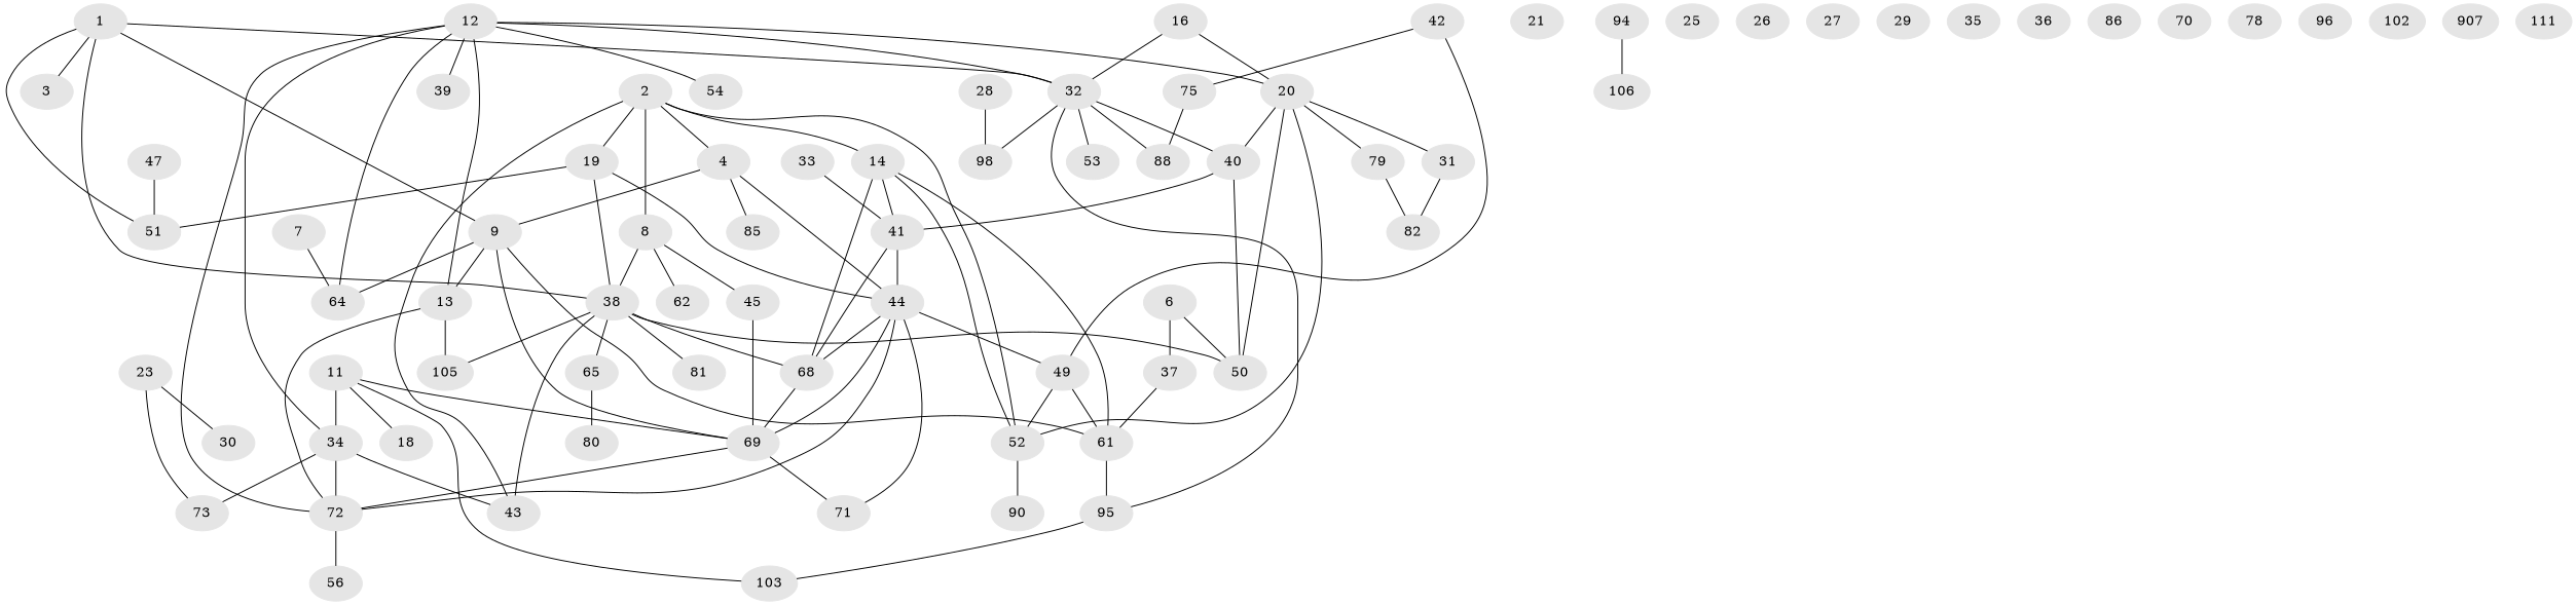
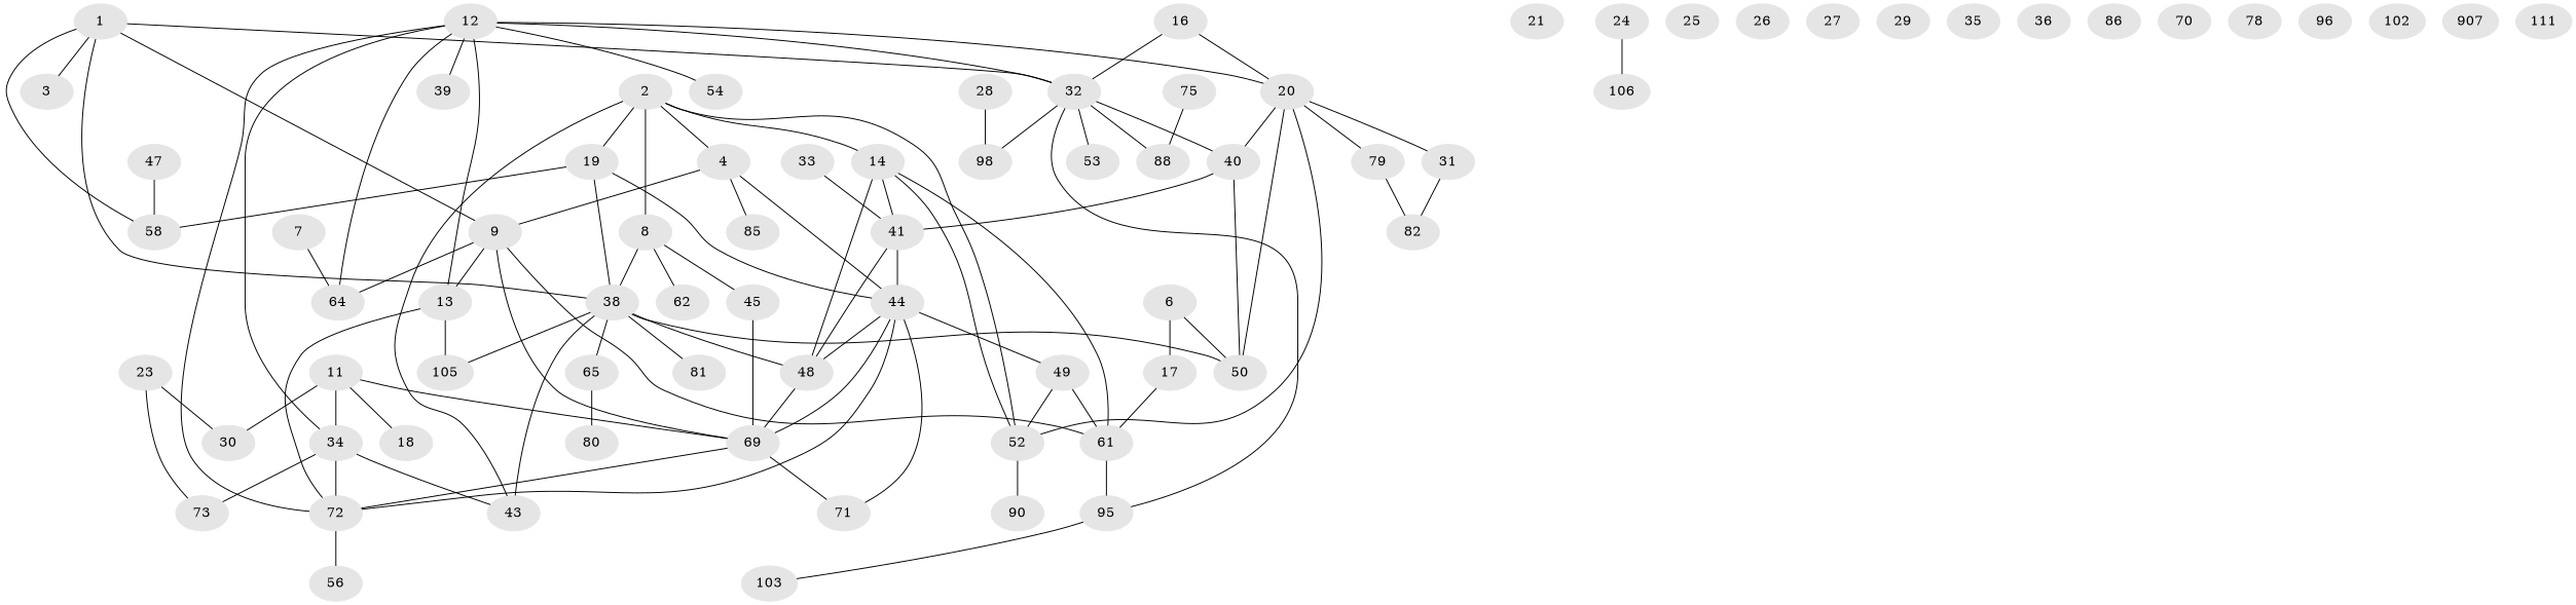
  graph {
    node [color=gray90 style=filled]
    1 [super="+5"]
    3
    9 [super="+104"]
    32 [super="+83"]
    38 [super="+97"]
-   58 [super="+74" label=51]
+   58 [super="+74"]
    64
    13 [super="+51"]
    61 [super="+93"]
    69 [super="+99"]
    40
    98
    53
    88 [super="+91"]
    95
    43
    50 [super="+68"]
    105
-   48 [super="+100" label=68]
+   48 [super="+100"]
    65 [super="+101"]
    81
    2 [super="+55"]
    4
    8 [super="+22"]
    14 [super="+66"]
    19 [super="+60"]
    52 [super="+84"]
    44 [super="+57"]
    85
    45
    62
    41 [super="+110"]
    90
    72 [super="+89"]
    49 [super="+59"]
    71
    6 [super="+10"]
-   17 [super="+63" label=37]
+   17 [super="+63"]
    7 [super="+86"]
    11 [super="+92"]
    18 [super="+109"]
    34 [super="+87"]
    103
    73
    12 [super="+15"]
    20 [super="+67"]
    39 [super="+108"]
    54
    31 [super="+56"]
    79
    n51 [label=56]
    16 [super="+37"]
    82
    21
    23 [super="+77"]
    30
-   24 [label=94]
+   24
    106
    25
    26
    27
    28
    29
    33
    35
    36
    80
-   42 [super="+94"]
    75
    n70 [label=86]
    47
    70
    78
    96
    102
    n76 [label=907]
    111
    1 -- 3
    1 -- 9
    1 -- 32
    1 -- 38
    1 -- 58
    9 -- 64
    9 -- 13
    9 -- 61
    9 -- 69
    32 -- 40
    32 -- 98
    32 -- 53
    32 -- 88
    32 -- 95
    38 -- 43
    38 -- 50
    38 -- 105
    38 -- 48
    38 -- 65
    38 -- 81
    13 -- 105
    13 -- 72
    61 -- 95
    69 -- 72
    69 -- 71
    40 -- 50
    40 -- 41
    95 -- 103
    48 -- 69
    65 -- 80
    2 -- 43
    2 -- 4
    2 -- 8
    2 -- 14
    2 -- 19
    2 -- 52
    4 -- 9
    4 -- 44
    4 -- 85
    8 -- 38
    8 -- 45
    8 -- 62
    14 -- 61
    14 -- 48
    14 -- 52
    14 -- 41
    19 -- 38
    19 -- 58
    19 -- 44
    52 -- 90
    44 -- 69
    44 -- 48
    44 -- 72
    44 -- 49
    44 -- 71
    45 -- 69
    41 -- 48
    41 -- 44
    72 -- n51
    49 -- 61
    49 -- 52
    6 -- 50
    6 -- 17
    17 -- 61
    7 -- 64
    11 -- 69
    11 -- 18
    11 -- 34
-   11 -- 103
+   11 -- 30
    34 -- 43
    34 -- 72 [weight=2]
    34 -- 73
    12 -- 32
    12 -- 64
    12 -- 13
    12 -- 72
    12 -- 34
    12 -- 20
    12 -- 39
    12 -- 54
    20 -- 40
    20 -- 50
    20 -- 52
    20 -- 31
    20 -- 79
    31 -- 82
    79 -- 82
    16 -- 32
    16 -- 20
    23 -- 73
    23 -- 30
    24 -- 106
    28 -- 98
    33 -- 41
-   42 -- 49
-   42 -- 75
    75 -- 88
    47 -- 58
  }
